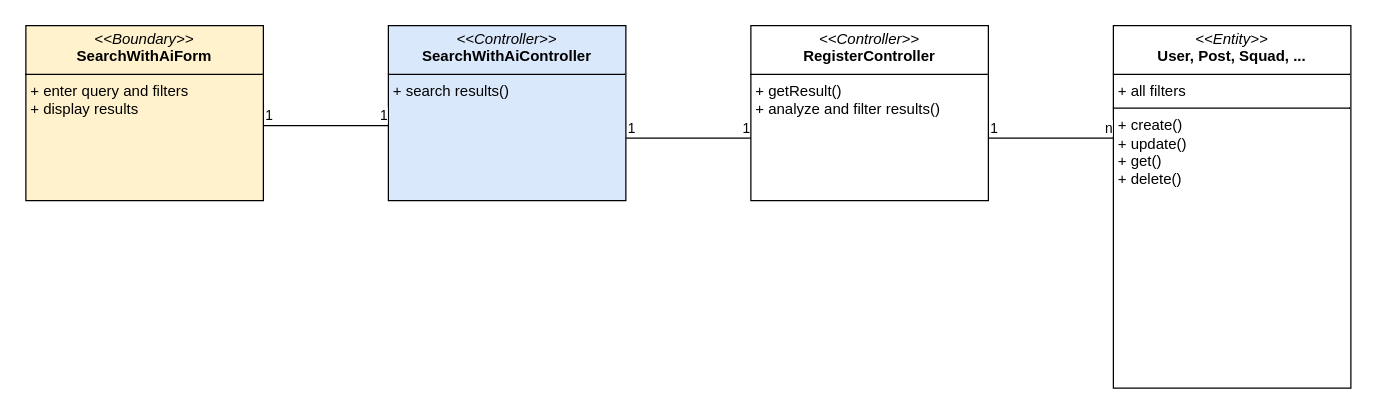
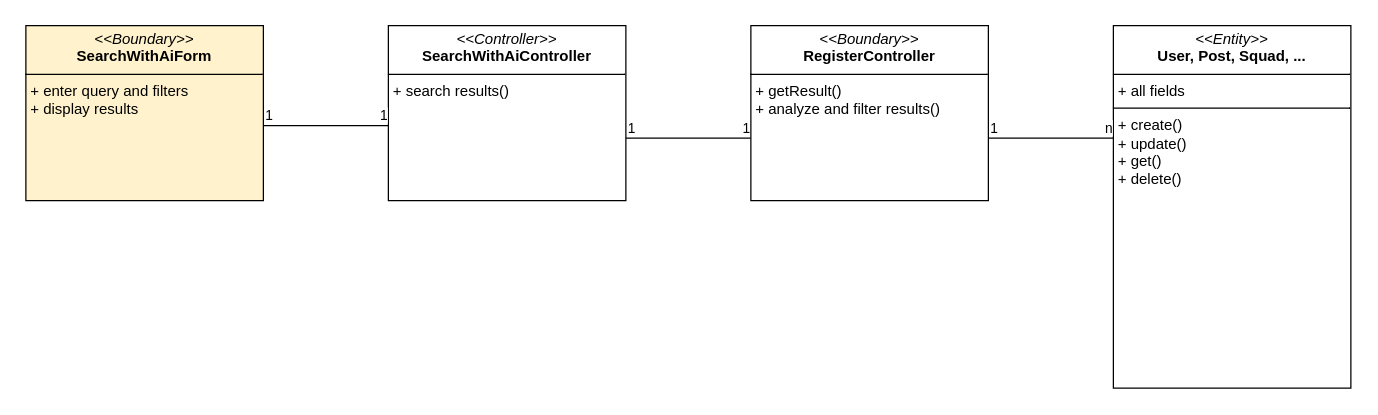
  <mxCell id="0" />
  <mxCell id="1" parent="0" />
- <mxCell id="2" value="&lt;p style=&quot;margin:0px;margin-top:4px;text-align:center;&quot;&gt;&lt;i&gt;&amp;lt;&amp;lt;Entity&amp;gt;&amp;gt;&lt;/i&gt;&lt;br&gt;&lt;b&gt;User, Post, Squad, ...&lt;/b&gt;&lt;/p&gt;&lt;hr size=&quot;1&quot; style=&quot;border-style:solid;&quot;&gt;&lt;p style=&quot;margin:0px;margin-left:4px;&quot;&gt;+ all filters&lt;br&gt;&lt;/p&gt;&lt;hr size=&quot;1&quot; style=&quot;border-style:solid;&quot;&gt;&lt;p style=&quot;margin:0px;margin-left:4px;&quot;&gt;+ create()&lt;br&gt;&lt;/p&gt;&lt;p style=&quot;margin:0px;margin-left:4px;&quot;&gt;+ update()&lt;/p&gt;&lt;p style=&quot;margin:0px;margin-left:4px;&quot;&gt;+ get()&lt;/p&gt;&lt;p style=&quot;margin:0px;margin-left:4px;&quot;&gt;+ delete()&lt;/p&gt;" style="verticalAlign=top;align=left;overflow=fill;html=1;whiteSpace=wrap;" vertex="1" parent="1"><mxGeometry x="890" y="20" width="190" height="290" as="geometry" /></mxCell>
+ <mxCell id="2" value="&lt;p style=&quot;margin:0px;margin-top:4px;text-align:center;&quot;&gt;&lt;i&gt;&amp;lt;&amp;lt;Entity&amp;gt;&amp;gt;&lt;/i&gt;&lt;br&gt;&lt;b&gt;User, Post, Squad, ...&lt;/b&gt;&lt;/p&gt;&lt;hr size=&quot;1&quot; style=&quot;border-style:solid;&quot;&gt;&lt;p style=&quot;margin:0px;margin-left:4px;&quot;&gt;+ all fields&lt;br&gt;&lt;/p&gt;&lt;hr size=&quot;1&quot; style=&quot;border-style:solid;&quot;&gt;&lt;p style=&quot;margin:0px;margin-left:4px;&quot;&gt;+ create()&lt;br&gt;&lt;/p&gt;&lt;p style=&quot;margin:0px;margin-left:4px;&quot;&gt;+ update()&lt;/p&gt;&lt;p style=&quot;margin:0px;margin-left:4px;&quot;&gt;+ get()&lt;/p&gt;&lt;p style=&quot;margin:0px;margin-left:4px;&quot;&gt;+ delete()&lt;/p&gt;" style="verticalAlign=top;align=left;overflow=fill;html=1;whiteSpace=wrap;" vertex="1" parent="1"><mxGeometry x="890" y="20" width="190" height="290" as="geometry" /></mxCell>
  <mxCell id="3" value="&lt;p style=&quot;margin:0px;margin-top:4px;text-align:center;&quot;&gt;&lt;i&gt;&amp;lt;&amp;lt;Boundary&amp;gt;&amp;gt;&lt;/i&gt;&lt;br&gt;&lt;b&gt;SearchWithAiForm&lt;/b&gt;&lt;/p&gt;&lt;hr size=&quot;1&quot; style=&quot;border-style:solid;&quot;&gt;&lt;p style=&quot;margin:0px;margin-left:4px;&quot;&gt;+ enter query and filters&lt;/p&gt;&lt;p style=&quot;margin:0px;margin-left:4px;&quot;&gt;+ display results&lt;/p&gt;" style="verticalAlign=top;align=left;overflow=fill;html=1;whiteSpace=wrap;fillColor=#fff2cc;" vertex="1" parent="1"><mxGeometry x="20" y="20" width="190" height="140" as="geometry" /></mxCell>
- <mxCell id="4" value="&lt;p style=&quot;margin:0px;margin-top:4px;text-align:center;&quot;&gt;&lt;i&gt;&amp;lt;&amp;lt;Controller&amp;gt;&amp;gt;&lt;/i&gt;&lt;br&gt;&lt;b&gt;SearchWithAiController&lt;/b&gt;&lt;/p&gt;&lt;hr size=&quot;1&quot; style=&quot;border-style:solid;&quot;&gt;&lt;p style=&quot;margin:0px;margin-left:4px;&quot;&gt;+ search results()&lt;br&gt;&lt;/p&gt;" style="verticalAlign=top;align=left;overflow=fill;html=1;whiteSpace=wrap;fillColor=#dae8fc;" vertex="1" parent="1"><mxGeometry x="310" y="20" width="190" height="140" as="geometry" /></mxCell>
+ <mxCell id="4" value="&lt;p style=&quot;margin:0px;margin-top:4px;text-align:center;&quot;&gt;&lt;i&gt;&amp;lt;&amp;lt;Controller&amp;gt;&amp;gt;&lt;/i&gt;&lt;br&gt;&lt;b&gt;SearchWithAiController&lt;/b&gt;&lt;/p&gt;&lt;hr size=&quot;1&quot; style=&quot;border-style:solid;&quot;&gt;&lt;p style=&quot;margin:0px;margin-left:4px;&quot;&gt;+ search results()&lt;br&gt;&lt;/p&gt;" style="verticalAlign=top;align=left;overflow=fill;html=1;whiteSpace=wrap;" vertex="1" parent="1"><mxGeometry x="310" y="20" width="190" height="140" as="geometry" /></mxCell>
  <mxCell id="5" value="" style="endArrow=none;html=1;edgeStyle=orthogonalEdgeStyle;rounded=0;" edge="1" parent="1"><mxGeometry relative="1" as="geometry"><mxPoint x="210" y="100" as="sourcePoint" /><mxPoint x="310" y="100" as="targetPoint" /></mxGeometry></mxCell>
  <mxCell id="6" value="1" style="edgeLabel;resizable=0;html=1;align=left;verticalAlign=bottom;" connectable="0" vertex="1" parent="5"><mxGeometry x="-1" relative="1" as="geometry" /></mxCell>
  <mxCell id="7" value="1" style="edgeLabel;resizable=0;html=1;align=right;verticalAlign=bottom;" connectable="0" vertex="1" parent="5"><mxGeometry x="1" relative="1" as="geometry" /></mxCell>
  <mxCell id="8" value="" style="endArrow=none;html=1;edgeStyle=orthogonalEdgeStyle;rounded=0;" edge="1" parent="1"><mxGeometry relative="1" as="geometry"><mxPoint x="500" y="110" as="sourcePoint" /><mxPoint x="600" y="110" as="targetPoint" /></mxGeometry></mxCell>
  <mxCell id="9" value="1" style="edgeLabel;resizable=0;html=1;align=left;verticalAlign=bottom;" connectable="0" vertex="1" parent="8"><mxGeometry x="-1" relative="1" as="geometry" /></mxCell>
  <mxCell id="10" value="1" style="edgeLabel;resizable=0;html=1;align=right;verticalAlign=bottom;" connectable="0" vertex="1" parent="8"><mxGeometry x="1" relative="1" as="geometry" /></mxCell>
- <mxCell id="11" value="&lt;p style=&quot;margin:0px;margin-top:4px;text-align:center;&quot;&gt;&lt;i&gt;&amp;lt;&amp;lt;Controller&amp;gt;&amp;gt;&lt;/i&gt;&lt;br&gt;&lt;b&gt;RegisterController&lt;/b&gt;&lt;/p&gt;&lt;hr size=&quot;1&quot; style=&quot;border-style:solid;&quot;&gt;&lt;p style=&quot;margin:0px;margin-left:4px;&quot;&gt;+ getResult()&lt;br&gt;&lt;/p&gt;&lt;p style=&quot;margin:0px;margin-left:4px;&quot;&gt;+ analyze and filter results()&lt;/p&gt;" style="verticalAlign=top;align=left;overflow=fill;html=1;whiteSpace=wrap;" vertex="1" parent="1"><mxGeometry x="600" y="20" width="190" height="140" as="geometry" /></mxCell>
+ <mxCell id="11" value="&lt;p style=&quot;margin:0px;margin-top:4px;text-align:center;&quot;&gt;&lt;i&gt;&amp;lt;&amp;lt;Boundary&amp;gt;&amp;gt;&lt;/i&gt;&lt;br&gt;&lt;b&gt;RegisterController&lt;/b&gt;&lt;/p&gt;&lt;hr size=&quot;1&quot; style=&quot;border-style:solid;&quot;&gt;&lt;p style=&quot;margin:0px;margin-left:4px;&quot;&gt;+ getResult()&lt;br&gt;&lt;/p&gt;&lt;p style=&quot;margin:0px;margin-left:4px;&quot;&gt;+ analyze and filter results()&lt;/p&gt;" style="verticalAlign=top;align=left;overflow=fill;html=1;whiteSpace=wrap;" vertex="1" parent="1"><mxGeometry x="600" y="20" width="190" height="140" as="geometry" /></mxCell>
  <mxCell id="12" value="" style="endArrow=none;html=1;edgeStyle=orthogonalEdgeStyle;rounded=0;" edge="1" parent="1"><mxGeometry relative="1" as="geometry"><mxPoint x="790" y="110" as="sourcePoint" /><mxPoint x="890" y="110" as="targetPoint" /></mxGeometry></mxCell>
  <mxCell id="13" value="1" style="edgeLabel;resizable=0;html=1;align=left;verticalAlign=bottom;" connectable="0" vertex="1" parent="12"><mxGeometry x="-1" relative="1" as="geometry" /></mxCell>
  <mxCell id="14" value="n" style="edgeLabel;resizable=0;html=1;align=right;verticalAlign=bottom;" connectable="0" vertex="1" parent="12"><mxGeometry x="1" relative="1" as="geometry" /></mxCell>
